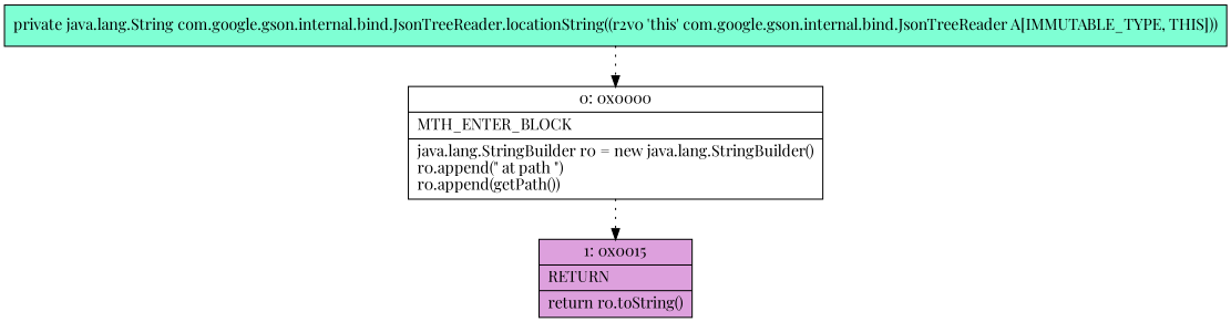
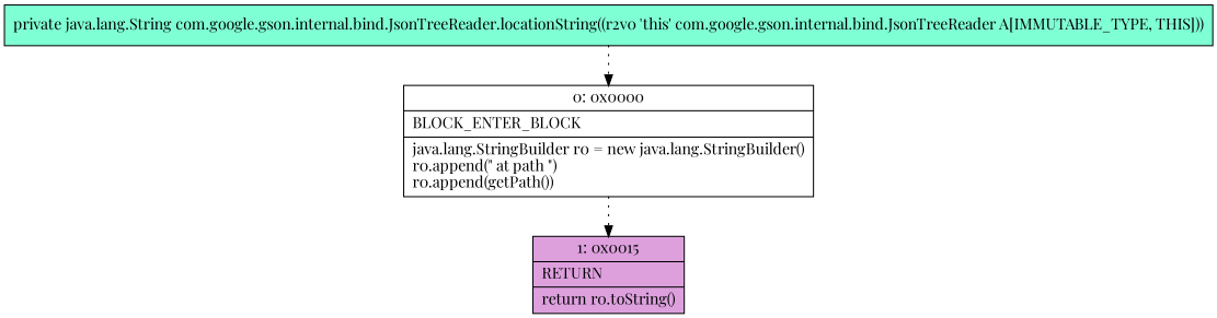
  digraph {
    fontname="Playfair Display"
    node [shape=record style=filled fontname="Playfair Display"]
    edge [style=dotted fontname="Playfair Display"]
-   n1 [label="{0\:\ 0x0000|MTH_ENTER_BLOCK\l|java.lang.StringBuilder r0 = new java.lang.StringBuilder()\lr0.append(\" at path \")\lr0.append(getPath())\l}" fillcolor=white]
+   n1 [label="{0\:\ 0x0000|BLOCK_ENTER_BLOCK\l|java.lang.StringBuilder r0 = new java.lang.StringBuilder()\lr0.append(\" at path \")\lr0.append(getPath())\l}" fillcolor=white]
    n2 [label="{1\:\ 0x0015|RETURN\l|return r0.toString()\l}" fillcolor=plum]
    n3 [label="{private java.lang.String com.google.gson.internal.bind.JsonTreeReader.locationString((r2v0 'this' com.google.gson.internal.bind.JsonTreeReader A[IMMUTABLE_TYPE, THIS])) }" fillcolor=aquamarine]
    n1 -> n2
    n3 -> n1
  }
